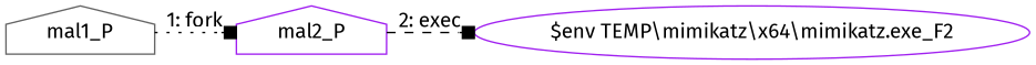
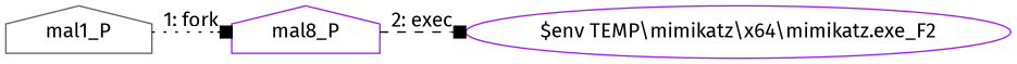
  digraph {
    engine=neato
    fixedsize=false
    fontsize=10
    nodesep=0.3
    rankdir=LR
    ranksep=0
    splines=true
    fontname="Fira Sans"
    node [node_type=Process shape=house color=purple fontname="Fira Sans"]
    edge [arrowhead=box fontname="Fira Sans"]
    mal1_P [color=gray40]
-   mal2_P
+   mal2_P [label=mal8_P]
    "$env TEMP\\mimikatz\\x64\\mimikatz.exe_F2" [node_type=File shape=ellipse]
    mal1_P -> mal2_P [label="1: fork" style=dotted]
    mal2_P -> "$env TEMP\\mimikatz\\x64\\mimikatz.exe_F2" [label="2: exec" style=dashed]
  }
